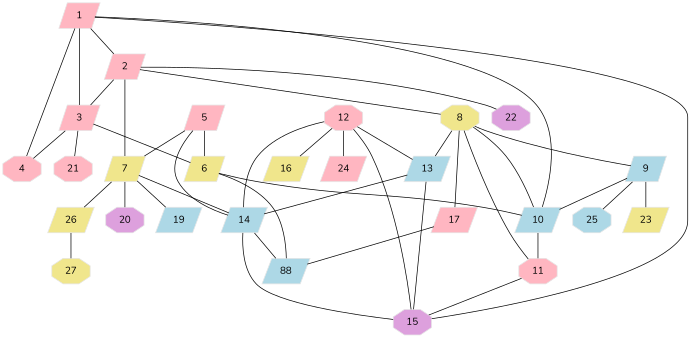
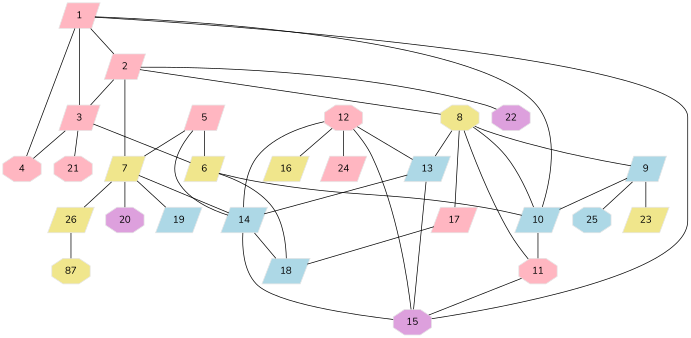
  graph {
    fontname=Nunito
    node [color=gray90 fillcolor=lightpink fontname=Nunito shape=parallelogram style=filled]
    edge [fontname=Nunito weight=1.0]
    1
    2
    3
    4 [shape=octagon]
    10 [fillcolor=lightblue]
    15 [fillcolor=plum shape=octagon]
    7 [fillcolor=khaki]
    8 [fillcolor=khaki shape=octagon]
    22 [fillcolor=plum shape=octagon]
    6 [fillcolor=khaki]
    21 [shape=octagon]
    11 [shape=octagon]
    14 [fillcolor=lightblue]
    19 [fillcolor=lightblue]
    20 [fillcolor=plum shape=octagon]
    26 [fillcolor=khaki]
    9 [fillcolor=lightblue]
    13 [fillcolor=lightblue]
    17
-   18 [fillcolor=lightblue label=88]
+   18 [fillcolor=lightblue]
    5
-   27 [fillcolor=khaki shape=octagon]
+   27 [fillcolor=khaki shape=octagon label=87]
    23 [fillcolor=khaki]
    25 [fillcolor=lightblue shape=octagon]
    12 [shape=octagon]
    16 [fillcolor=khaki]
    24
    1 -- 2
    1 -- 3
    1 -- 4 [weight=3.0]
    1 -- 10
    1 -- 15
    2 -- 3
    2 -- 7
    2 -- 8
    2 -- 22
    3 -- 4
    3 -- 6
    3 -- 21
    10 -- 11 [weight=3.0]
    7 -- 14
    7 -- 19
    7 -- 20 [weight=5.0]
    7 -- 26
    8 -- 10
    8 -- 11
    8 -- 9
    8 -- 13
    8 -- 17
    6 -- 10
    6 -- 18
    11 -- 15
    14 -- 15
    14 -- 18 [weight=3.0]
    26 -- 27
    9 -- 10
    9 -- 23 [weight=4.0]
    9 -- 25
    13 -- 15 [weight=2.0]
    13 -- 14
    17 -- 18
    5 -- 7
    5 -- 6 [weight=3.0]
    5 -- 14
    12 -- 15
    12 -- 14
    12 -- 13
    12 -- 16
    12 -- 24
  }
